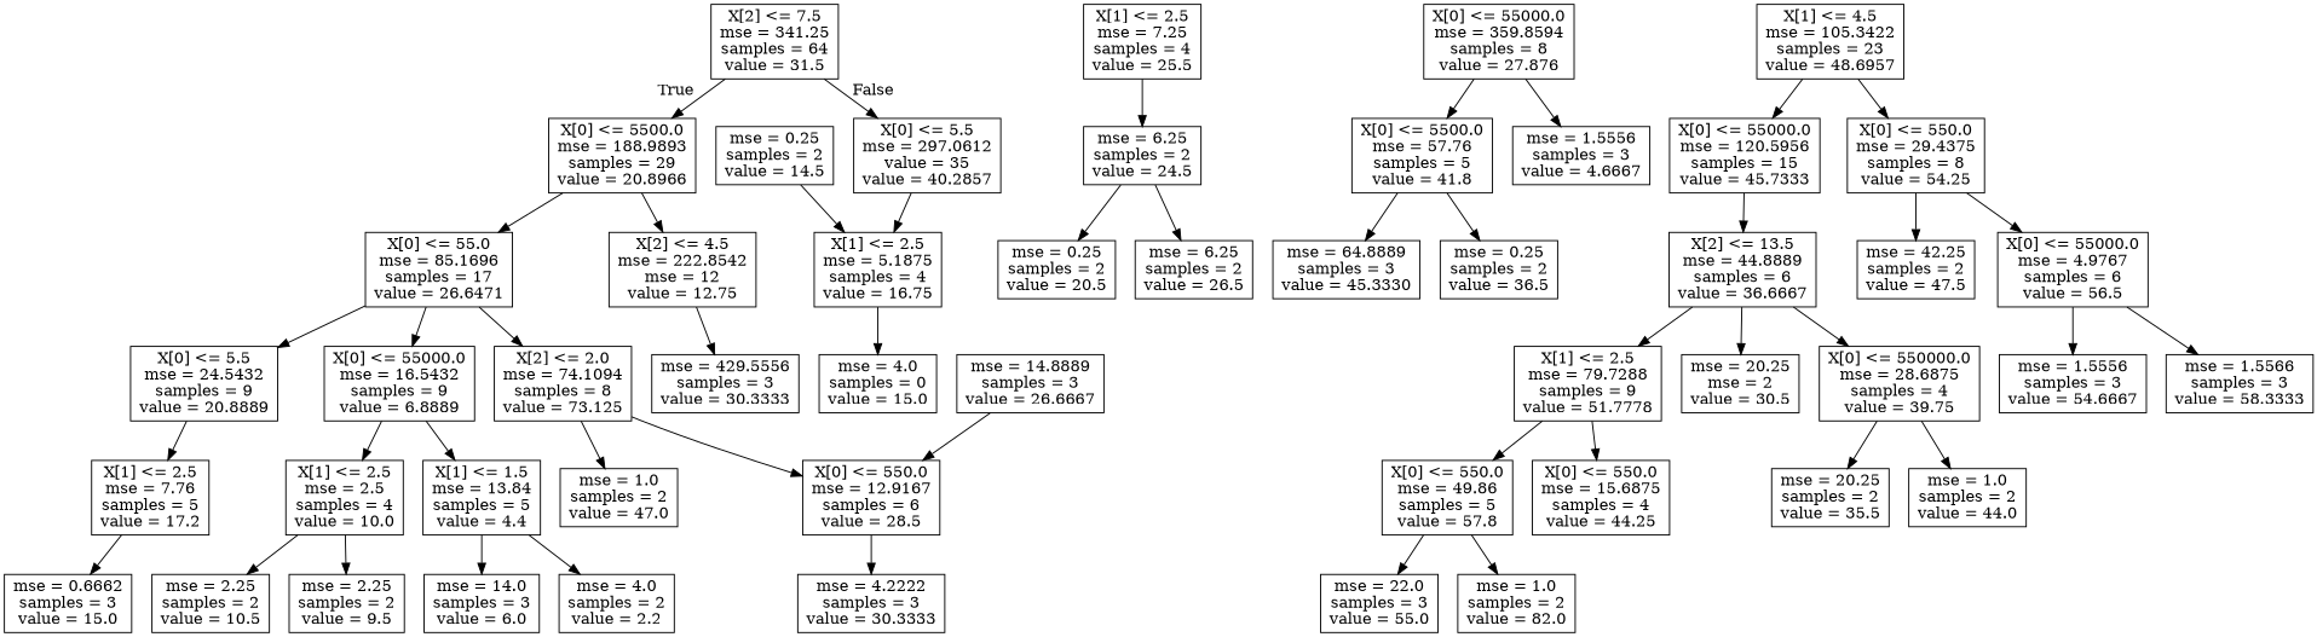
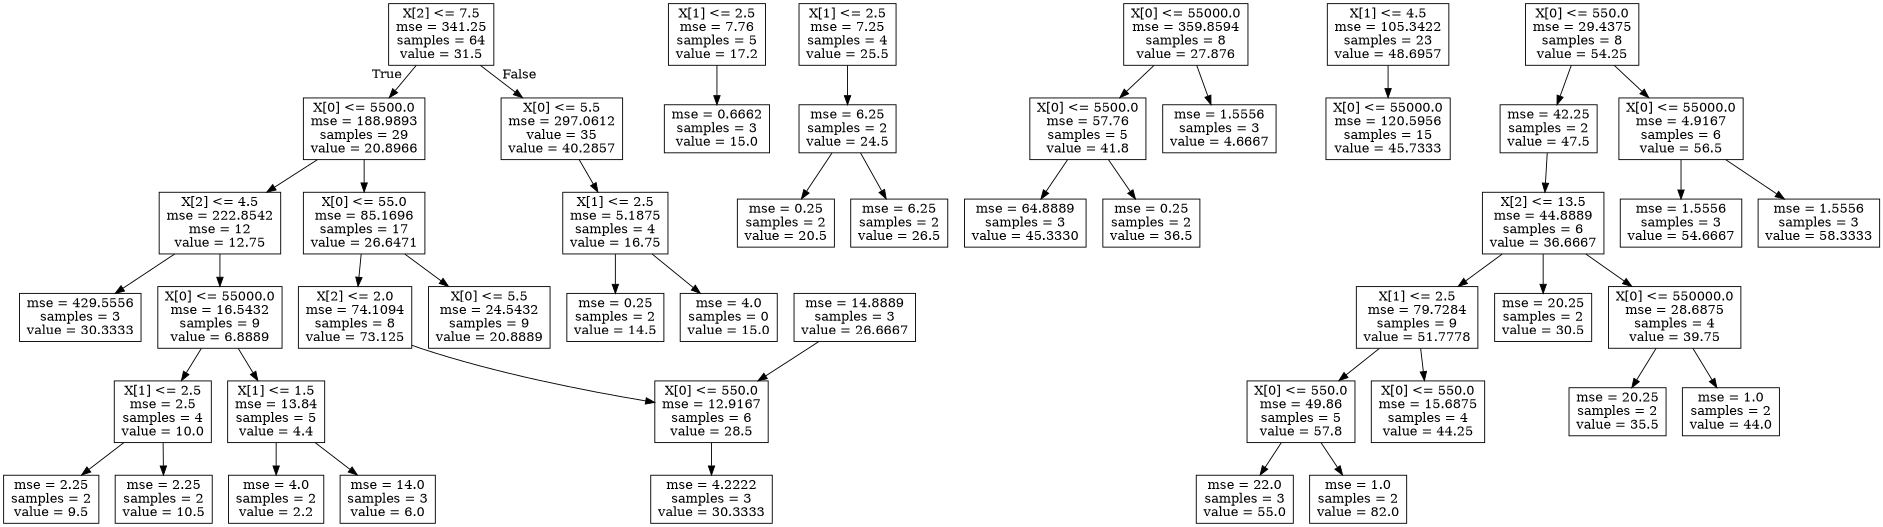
  digraph {
    node [shape=box]
    n1 [label="X[2] <= 7.5\nmse = 341.25\nsamples = 64\nvalue = 31.5"]
    n2 [label="X[0] <= 5500.0\nmse = 188.9893\nsamples = 29\nvalue = 20.8966"]
    n3 [label="X[0] <= 5.5\nmse = 297.0612\nvalue = 35\nvalue = 40.2857"]
    n4 [label="X[0] <= 55.0\nmse = 85.1696\nsamples = 17\nvalue = 26.6471"]
    n5 [label="X[2] <= 4.5\nmse = 222.8542\nmse = 12\nvalue = 12.75"]
    n6 [label="X[1] <= 2.5\nmse = 5.1875\nsamples = 4\nvalue = 16.75"]
    n7 [label="X[0] <= 5.5\nmse = 24.5432\nsamples = 9\nvalue = 20.8889"]
    n8 [label="X[2] <= 2.0\nmse = 74.1094\nsamples = 8\nvalue = 73.125"]
    n9 [label="X[0] <= 55000.0\nmse = 16.5432\nsamples = 9\nvalue = 6.8889"]
    n10 [label="mse = 429.5556\nsamples = 3\nvalue = 30.3333"]
    n11 [label="X[1] <= 2.5\nmse = 7.76\nsamples = 5\nvalue = 17.2"]
    n12 [label="X[0] <= 550.0\nmse = 12.9167\nsamples = 6\nvalue = 28.5"]
-   n13 [label="mse = 1.0\nsamples = 2\nvalue = 47.0"]
    n14 [label="mse = 0.6662\nsamples = 3\nvalue = 15.0"]
    n15 [label="X[1] <= 2.5\nmse = 7.25\nsamples = 4\nvalue = 25.5"]
    n16 [label="mse = 6.25\nsamples = 2\nvalue = 24.5"]
    n17 [label="mse = 0.25\nsamples = 2\nvalue = 20.5"]
    n18 [label="mse = 6.25\nsamples = 2\nvalue = 26.5"]
    n19 [label="mse = 4.2222\nsamples = 3\nvalue = 30.3333"]
    n20 [label="mse = 14.8889\nsamples = 3\nvalue = 26.6667"]
    n21 [label="X[1] <= 2.5\nmse = 2.5\nsamples = 4\nvalue = 10.0"]
    n22 [label="X[1] <= 1.5\nmse = 13.84\nsamples = 5\nvalue = 4.4"]
    n23 [label="mse = 2.25\nsamples = 2\nvalue = 9.5"]
    n24 [label="mse = 2.25\nsamples = 2\nvalue = 10.5"]
    n25 [label="mse = 4.0\nsamples = 2\nvalue = 2.2"]
    n26 [label="mse = 14.0\nsamples = 3\nvalue = 6.0"]
    n27 [label="mse = 4.0\nsamples = 0\nvalue = 15.0"]
    n28 [label="mse = 0.25\nsamples = 2\nvalue = 14.5"]
    n29 [label="X[0] <= 55000.0\nmse = 359.8594\nsamples = 8\nvalue = 27.876"]
    n30 [label="X[0] <= 5500.0\nmse = 57.76\nsamples = 5\nvalue = 41.8"]
    n31 [label="mse = 1.5556\nsamples = 3\nvalue = 4.6667"]
    n32 [label="X[1] <= 4.5\nmse = 105.3422\nsamples = 23\nvalue = 48.6957"]
    n33 [label="X[0] <= 55000.0\nmse = 120.5956\nsamples = 15\nvalue = 45.7333"]
    n34 [label="X[0] <= 550.0\nmse = 29.4375\nsamples = 8\nvalue = 54.25"]
    n35 [label="mse = 64.8889\nsamples = 3\nvalue = 45.3330"]
    n36 [label="mse = 0.25\nsamples = 2\nvalue = 36.5"]
    n37 [label="X[2] <= 13.5\nmse = 44.8889\nsamples = 6\nvalue = 36.6667"]
    n38 [label="mse = 42.25\nsamples = 2\nvalue = 47.5"]
-   n39 [label="X[0] <= 55000.0\nmse = 4.9767\nsamples = 6\nvalue = 56.5"]
-   n40 [label="X[1] <= 2.5\nmse = 79.7288\nsamples = 9\nvalue = 51.7778"]
+   n39 [label="X[0] <= 55000.0\nmse = 4.9167\nsamples = 6\nvalue = 56.5"]
+   n40 [label="X[1] <= 2.5\nmse = 79.7284\nsamples = 9\nvalue = 51.7778"]
    n41 [label="X[0] <= 550.0\nmse = 49.86\nsamples = 5\nvalue = 57.8"]
    n42 [label="X[0] <= 550.0\nmse = 15.6875\nsamples = 4\nvalue = 44.25"]
-   n43 [label="mse = 20.25\nmse = 2\nvalue = 30.5"]
+   n43 [label="mse = 20.25\nsamples = 2\nvalue = 30.5"]
    n44 [label="X[0] <= 550000.0\nmse = 28.6875\nsamples = 4\nvalue = 39.75"]
    n45 [label="mse = 22.0\nsamples = 3\nvalue = 55.0"]
    n46 [label="mse = 1.0\nsamples = 2\nvalue = 82.0"]
    n47 [label="mse = 20.25\nsamples = 2\nvalue = 35.5"]
    n48 [label="mse = 1.0\nsamples = 2\nvalue = 44.0"]
    n49 [label="mse = 1.5556\nsamples = 3\nvalue = 54.6667"]
-   n50 [label="mse = 1.5566\nsamples = 3\nvalue = 58.3333"]
+   n50 [label="mse = 1.5556\nsamples = 3\nvalue = 58.3333"]
    n1 -> n2 [headlabel=True labelangle=45 labeldistance=2.5]
    n1 -> n3 [headlabel=False labelangle=-45 labeldistance=2.5]
    n2 -> n4
    n2 -> n5
    n3 -> n6
    n4 -> n7
    n4 -> n8
-   n4 -> n9
+   n5 -> n9
    n5 -> n10
    n6 -> n27
-   n28 -> n6
-   n7 -> n11
+   n6 -> n28
    n8 -> n12
-   n8 -> n13
    n9 -> n21
    n9 -> n22
    n11 -> n14
    n12 -> n19
    n15 -> n16
    n16 -> n17
    n16 -> n18
    n20 -> n12
    n21 -> n23
    n21 -> n24
    n22 -> n25
    n22 -> n26
    n29 -> n30
    n29 -> n31
    n30 -> n35
    n30 -> n36
    n32 -> n33
-   n32 -> n34
-   n33 -> n37
+   n38 -> n37
    n34 -> n38
    n34 -> n39
    n37 -> n40
    n37 -> n43
    n37 -> n44
    n39 -> n49
    n39 -> n50
    n40 -> n41
    n40 -> n42
    n41 -> n45
    n41 -> n46
    n44 -> n47
    n44 -> n48
  }
